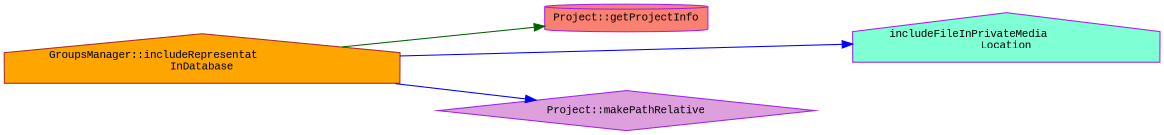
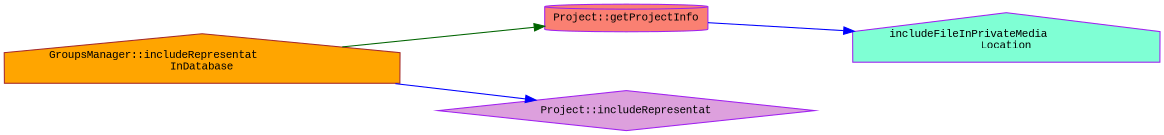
  digraph {
    fontname="Liberation Mono"
    rankdir=LR
    node [color=purple fontname="Liberation Mono" fontsize=10 shape=house style=filled]
    edge [color=blue fontname="Liberation Mono" fontsize=10 labelfontname=Helvetica labelfontsize=10 style=solid]
    n1 [color=brown fillcolor=orange fontcolor=black height=0.2 label="GroupsManager::includeRepresentat\lInDatabase" width=0.4]
    n2 [fillcolor=salmon height=0.2 label="Project::getProjectInfo" shape=cylinder width=0.4]
    n3 [fillcolor=aquamarine height=0.2 label="includeFileInPrivateMedia\lLocation" width=0.4]
-   n4 [fillcolor=plum height=0.2 label="Project::makePathRelative" shape=diamond width=0.4]
+   n4 [fillcolor=plum height=0.2 label="Project::includeRepresentat" shape=diamond width=0.4]
    n1 -> n2 [color=darkgreen]
-   n1 -> n3
+   n2 -> n3
    n1 -> n4
  }
